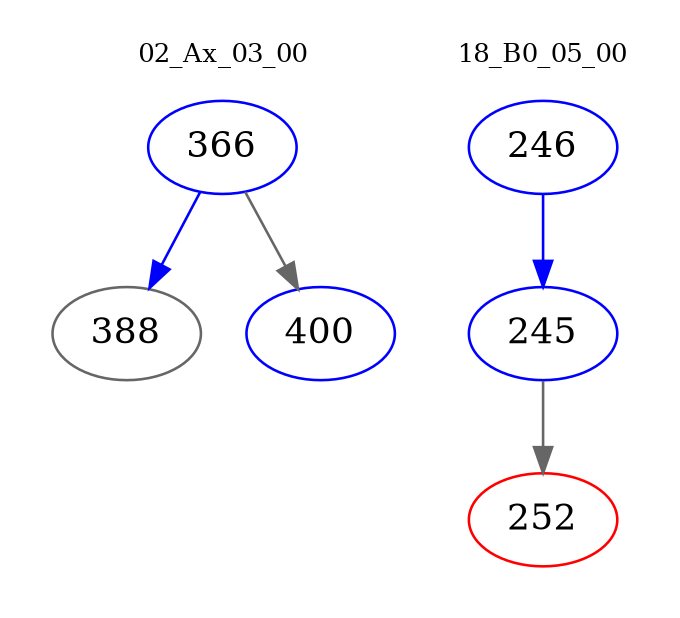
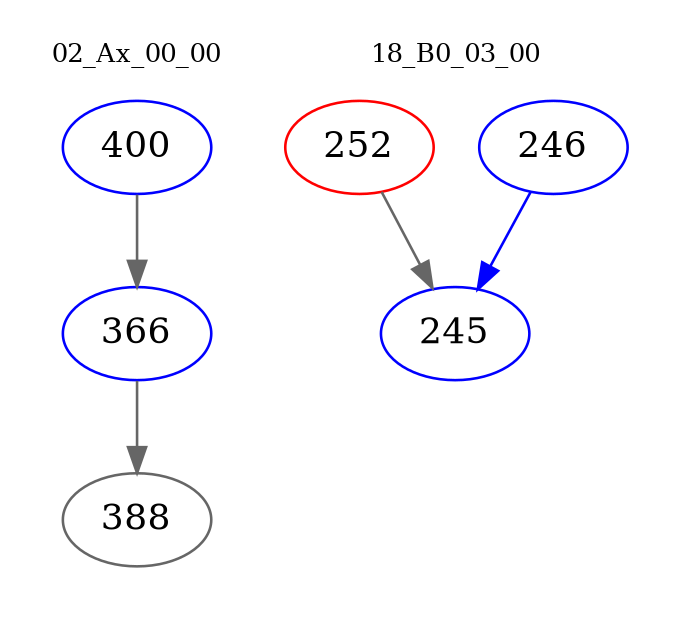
  digraph {
    node [color=blue]
    edge [color=blue]
    n1 [label=366]
    n2 [color=gray40 label=388]
    n3 [label=400]
    n4 [label=245]
    n5 [label=246]
    n6 [color=red label=252]
    subgraph cluster_1 {
      color=white
      fontsize=10
-     label="02_Ax_03_00"
+     label="02_Ax_00_00"
      n1
      n2
      n3
    }
    subgraph cluster_2 {
      color=white
      fontsize=10
-     label="18_B0_05_00"
+     label="18_B0_03_00"
      n4
      n5
      n6
    }
-   n1 -> n2
-   n1 -> n3 [color=gray40]
-   n4 -> n6 [color=gray40]
+   n1 -> n2 [color=gray40]
+   n3 -> n1 [color=gray40]
+   n6 -> n4 [color=gray40]
    n5 -> n4
  }
